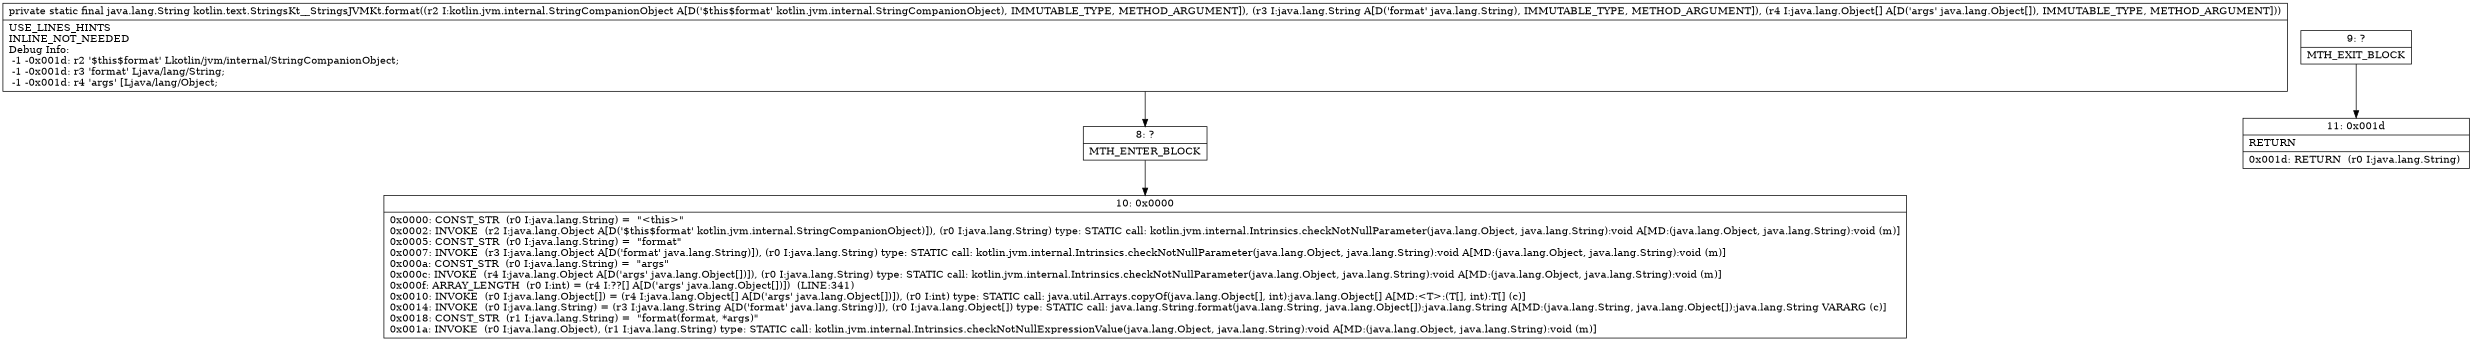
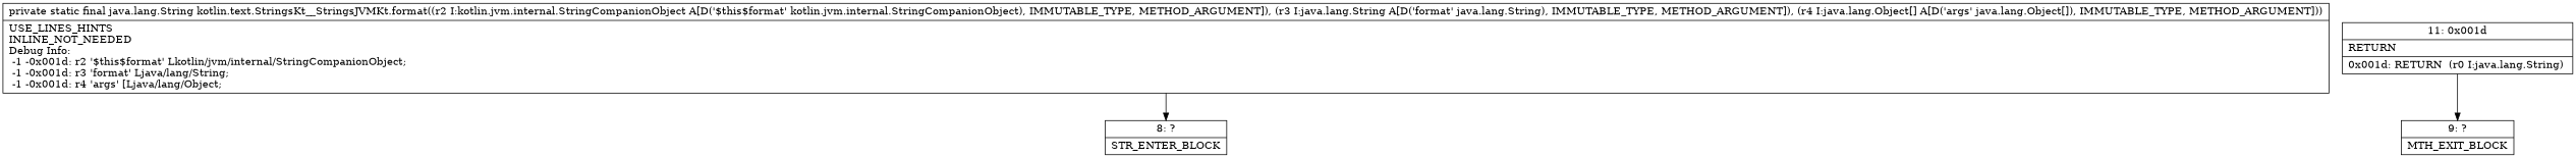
  digraph {
    node [shape=record]
-   n1 [label="{8\:\ ?|MTH_ENTER_BLOCK\l}"]
-   n2 [label="{10\:\ 0x0000|0x0000: CONST_STR  (r0 I:java.lang.String) =  \"\<this\>\" \l0x0002: INVOKE  (r2 I:java.lang.Object A[D('$this$format' kotlin.jvm.internal.StringCompanionObject)]), (r0 I:java.lang.String) type: STATIC call: kotlin.jvm.internal.Intrinsics.checkNotNullParameter(java.lang.Object, java.lang.String):void A[MD:(java.lang.Object, java.lang.String):void (m)]\l0x0005: CONST_STR  (r0 I:java.lang.String) =  \"format\" \l0x0007: INVOKE  (r3 I:java.lang.Object A[D('format' java.lang.String)]), (r0 I:java.lang.String) type: STATIC call: kotlin.jvm.internal.Intrinsics.checkNotNullParameter(java.lang.Object, java.lang.String):void A[MD:(java.lang.Object, java.lang.String):void (m)]\l0x000a: CONST_STR  (r0 I:java.lang.String) =  \"args\" \l0x000c: INVOKE  (r4 I:java.lang.Object A[D('args' java.lang.Object[])]), (r0 I:java.lang.String) type: STATIC call: kotlin.jvm.internal.Intrinsics.checkNotNullParameter(java.lang.Object, java.lang.String):void A[MD:(java.lang.Object, java.lang.String):void (m)]\l0x000f: ARRAY_LENGTH  (r0 I:int) = (r4 I:??[] A[D('args' java.lang.Object[])])  (LINE:341)\l0x0010: INVOKE  (r0 I:java.lang.Object[]) = (r4 I:java.lang.Object[] A[D('args' java.lang.Object[])]), (r0 I:int) type: STATIC call: java.util.Arrays.copyOf(java.lang.Object[], int):java.lang.Object[] A[MD:\<T\>:(T[], int):T[] (c)]\l0x0014: INVOKE  (r0 I:java.lang.String) = (r3 I:java.lang.String A[D('format' java.lang.String)]), (r0 I:java.lang.Object[]) type: STATIC call: java.lang.String.format(java.lang.String, java.lang.Object[]):java.lang.String A[MD:(java.lang.String, java.lang.Object[]):java.lang.String VARARG (c)]\l0x0018: CONST_STR  (r1 I:java.lang.String) =  \"format(format, *args)\" \l0x001a: INVOKE  (r0 I:java.lang.Object), (r1 I:java.lang.String) type: STATIC call: kotlin.jvm.internal.Intrinsics.checkNotNullExpressionValue(java.lang.Object, java.lang.String):void A[MD:(java.lang.Object, java.lang.String):void (m)]\l}"]
+   n1 [label="{8\:\ ?|STR_ENTER_BLOCK\l}"]
    n3 [label="{11\:\ 0x001d|RETURN\l|0x001d: RETURN  (r0 I:java.lang.String) \l}"]
    n4 [label="{9\:\ ?|MTH_EXIT_BLOCK\l}"]
    n5 [label="{private static final java.lang.String kotlin.text.StringsKt__StringsJVMKt.format((r2 I:kotlin.jvm.internal.StringCompanionObject A[D('$this$format' kotlin.jvm.internal.StringCompanionObject), IMMUTABLE_TYPE, METHOD_ARGUMENT]), (r3 I:java.lang.String A[D('format' java.lang.String), IMMUTABLE_TYPE, METHOD_ARGUMENT]), (r4 I:java.lang.Object[] A[D('args' java.lang.Object[]), IMMUTABLE_TYPE, METHOD_ARGUMENT]))  | USE_LINES_HINTS\lINLINE_NOT_NEEDED\lDebug Info:\l  \-1 \-0x001d: r2 '$this$format' Lkotlin\/jvm\/internal\/StringCompanionObject;\l  \-1 \-0x001d: r3 'format' Ljava\/lang\/String;\l  \-1 \-0x001d: r4 'args' [Ljava\/lang\/Object;\l}"]
-   n1 -> n2
-   n4 -> n3
+   n3 -> n4
    n5 -> n1
  }
